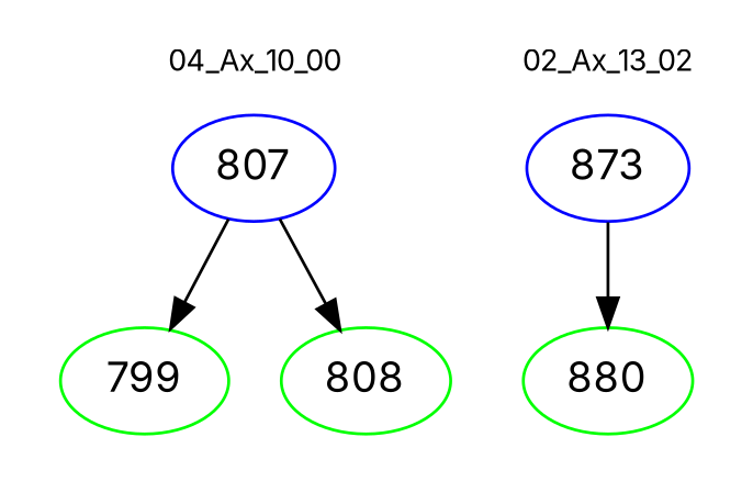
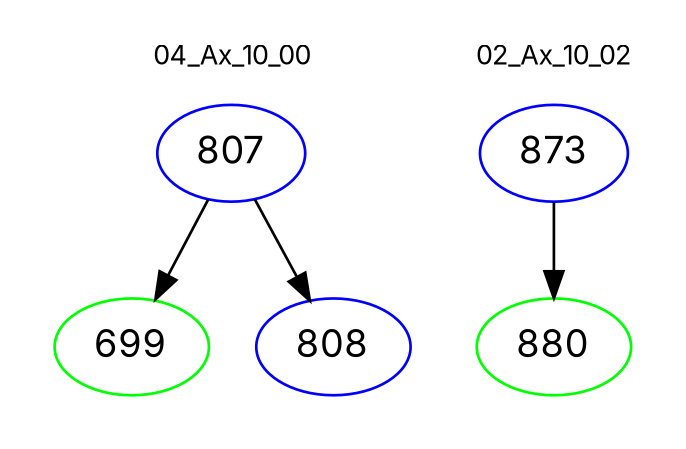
  digraph {
    fontname=Inter
    node [color=green fontname=Inter]
    edge [color=black fontname=Inter]
    n1 [color=blue label=807]
-   n2 [label=799]
-   n3 [label=808]
+   n2 [label=699]
+   n3 [color=blue label=808]
    n4 [color=blue label=873]
    n5 [label=880]
    subgraph cluster_1 {
      color=white
      fontsize=10
      label="04_Ax_10_00"
      n1
      n2
      n3
    }
    subgraph cluster_2 {
      color=white
      fontsize=10
-     label="02_Ax_13_02"
+     label="02_Ax_10_02"
      n4
      n5
    }
    n1 -> n2
    n1 -> n3
    n4 -> n5
  }
